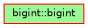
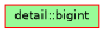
  digraph {
    rankdir=LR
-   n1 [color=red fillcolor=palegreen fontname=Helvetica fontsize=10 height=0.2 label="bigint::bigint" shape=box style=filled width=0.4]
+   n1 [color=red fillcolor=palegreen fontname=Helvetica fontsize=10 height=0.2 label="detail::bigint" shape=box style=filled width=0.4]
  }
